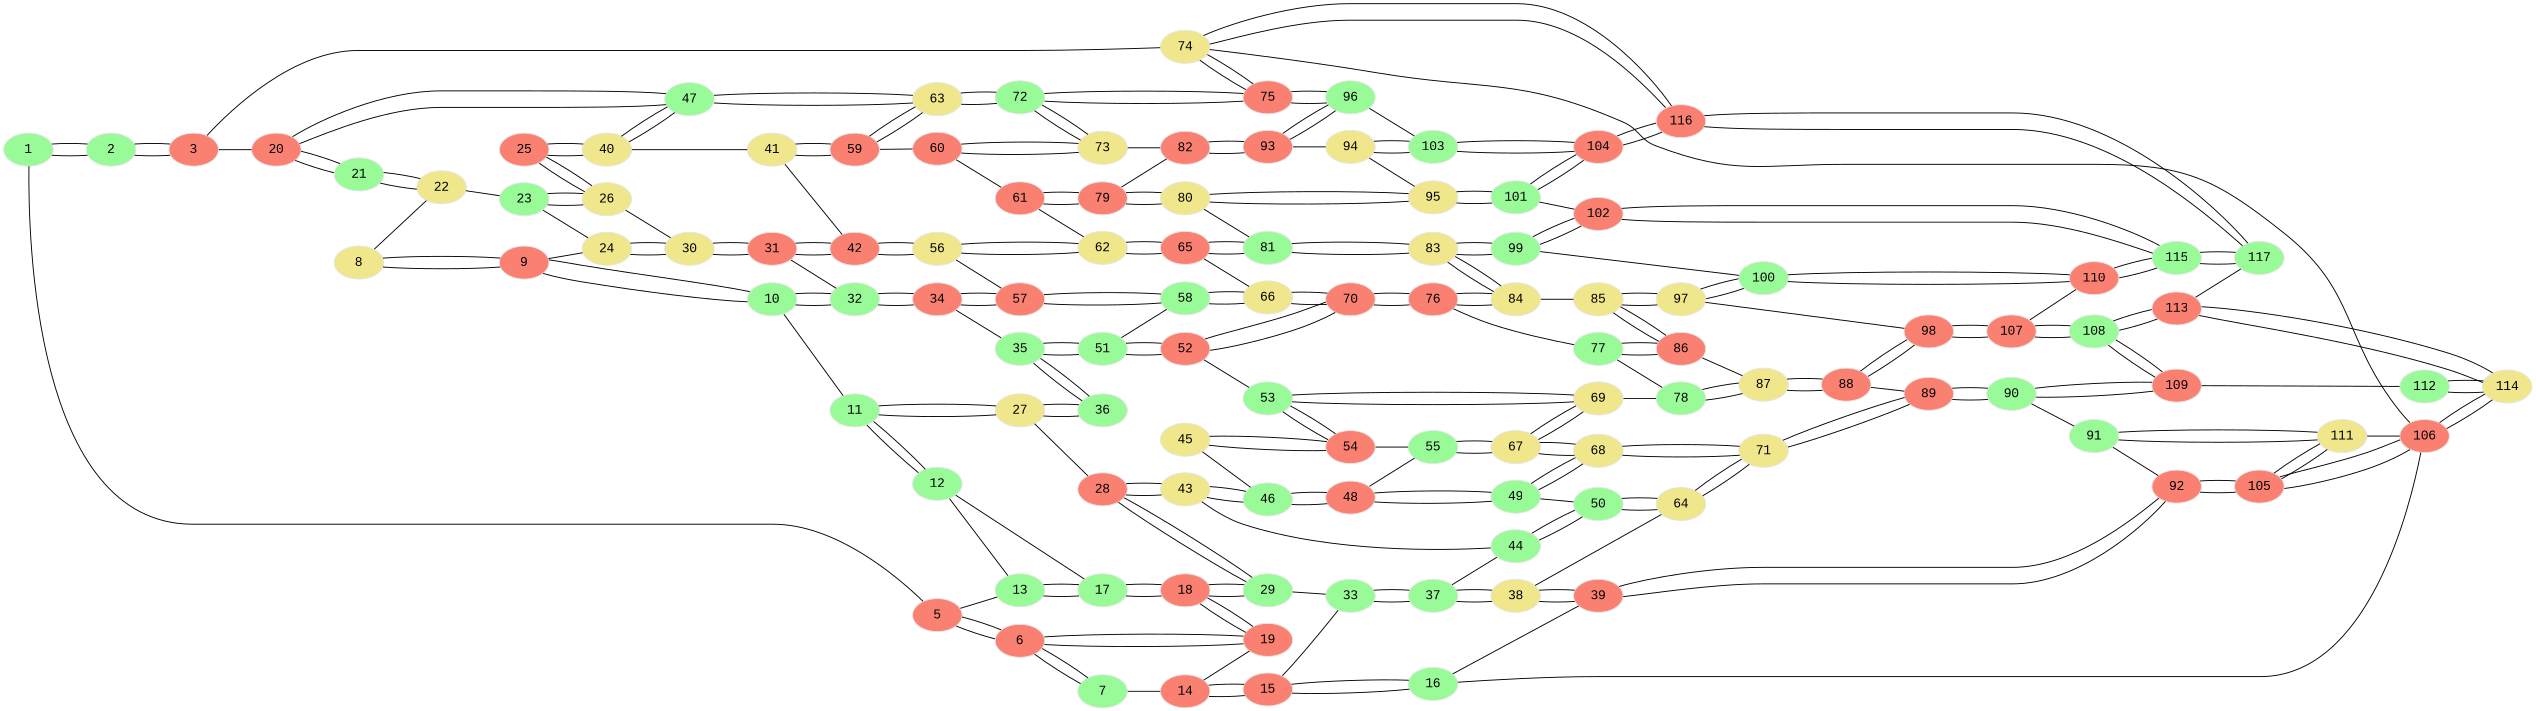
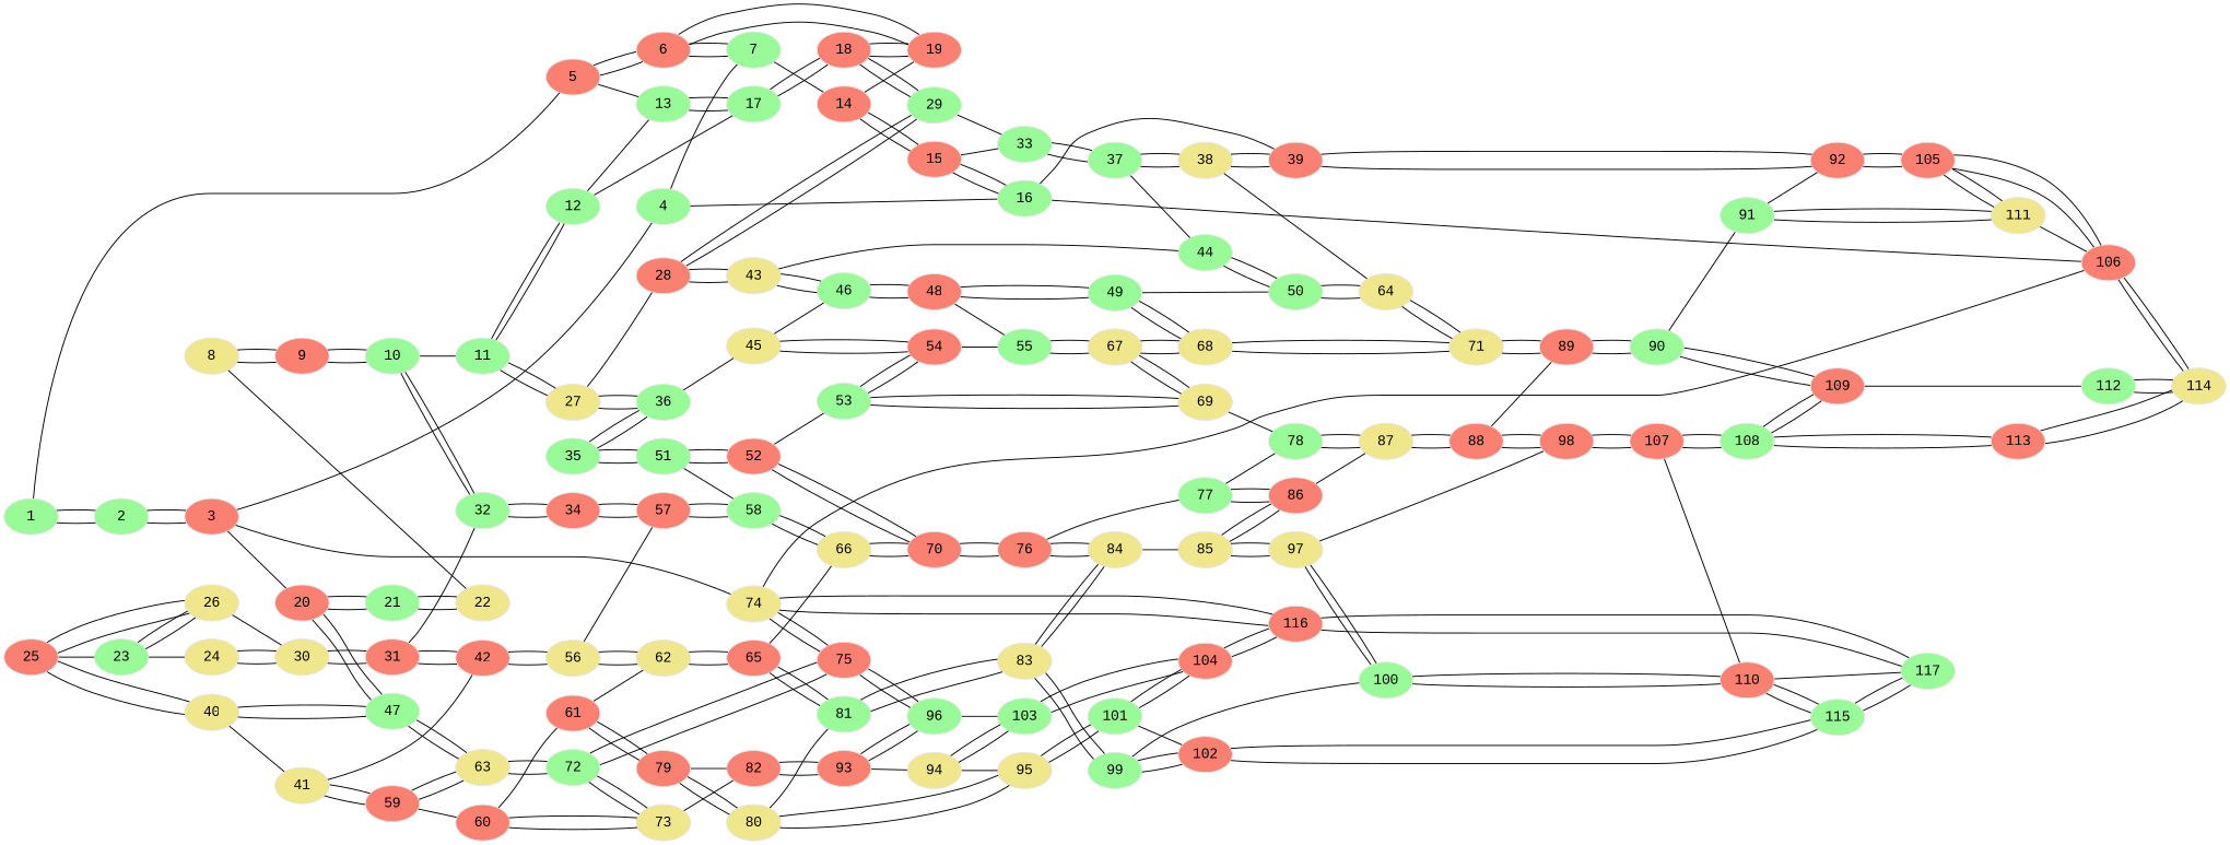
  graph {
    fontname="Liberation Mono"
    rankdir=LR
    node [color=gray90 fillcolor=salmon fontname="Liberation Mono" style=filled]
    edge [fontname="Liberation Mono"]
    1 [fillcolor=palegreen]
    2 [fillcolor=palegreen]
    5
    3
    6
    13 [fillcolor=palegreen]
+   4 [fillcolor=palegreen]
    20
    74 [fillcolor=khaki]
    8 [fillcolor=khaki]
    9
    22 [fillcolor=khaki]
    7 [fillcolor=palegreen]
    16 [fillcolor=palegreen]
    21 [fillcolor=palegreen]
    47 [fillcolor=palegreen]
    106
    75
    116
    14
    39
    19
    17 [fillcolor=palegreen]
    15
    10 [fillcolor=palegreen]
    24 [fillcolor=khaki]
    23 [fillcolor=palegreen]
    11 [fillcolor=palegreen]
    32 [fillcolor=palegreen]
    30 [fillcolor=khaki]
    12 [fillcolor=palegreen]
    27 [fillcolor=khaki]
    34
    28
    36 [fillcolor=palegreen]
    18
    33 [fillcolor=palegreen]
    37 [fillcolor=palegreen]
    92
    114 [fillcolor=khaki]
    29 [fillcolor=palegreen]
    63 [fillcolor=khaki]
    25
    26 [fillcolor=khaki]
    40 [fillcolor=khaki]
    31
    41 [fillcolor=khaki]
    43 [fillcolor=khaki]
    45 [fillcolor=khaki]
    44 [fillcolor=palegreen]
    46 [fillcolor=palegreen]
    42
    56 [fillcolor=khaki]
    35 [fillcolor=palegreen]
    57
    38 [fillcolor=khaki]
    51 [fillcolor=palegreen]
    58 [fillcolor=palegreen]
    52
    54
    64 [fillcolor=khaki]
    50 [fillcolor=palegreen]
    71 [fillcolor=khaki]
    105
    59
    60
    62 [fillcolor=khaki]
    48
    55 [fillcolor=palegreen]
    49 [fillcolor=palegreen]
    72 [fillcolor=palegreen]
    68 [fillcolor=khaki]
    67 [fillcolor=khaki]
    53 [fillcolor=palegreen]
    70
    66 [fillcolor=khaki]
    69 [fillcolor=khaki]
    76
    78 [fillcolor=palegreen]
    65
    61
    73 [fillcolor=khaki]
    79
    82
    80 [fillcolor=khaki]
    81 [fillcolor=palegreen]
    89
    83 [fillcolor=khaki]
    87 [fillcolor=khaki]
    77 [fillcolor=palegreen]
    84 [fillcolor=khaki]
    90 [fillcolor=palegreen]
    96 [fillcolor=palegreen]
    93
    117 [fillcolor=palegreen]
    103 [fillcolor=palegreen]
    86
    85 [fillcolor=khaki]
    88
    95 [fillcolor=khaki]
    101 [fillcolor=palegreen]
    99 [fillcolor=palegreen]
    94 [fillcolor=khaki]
    100 [fillcolor=palegreen]
    102
    97 [fillcolor=khaki]
    98
    107
    91 [fillcolor=palegreen]
    109
    111 [fillcolor=khaki]
    112 [fillcolor=palegreen]
    104
    110
    108 [fillcolor=palegreen]
    115 [fillcolor=palegreen]
    113
    1 -- 2
    1 -- 2
    1 -- 5
    2 -- 3
    2 -- 3
    5 -- 6
    5 -- 6
    5 -- 13
+   3 -- 4
    3 -- 20
    3 -- 74
    6 -- 7
    6 -- 7
    6 -- 19
    6 -- 19
    13 -- 17
    13 -- 17
+   4 -- 7
+   4 -- 16
    20 -- 21
    20 -- 21
    20 -- 47
    20 -- 47
    74 -- 106
    74 -- 75
    74 -- 75
    74 -- 116
    74 -- 116
    8 -- 9
    8 -- 9
    8 -- 22
    9 -- 10
    9 -- 10
-   9 -- 24
-   22 -- 23
+   25 -- 23
    7 -- 14
    16 -- 106
    16 -- 39
    21 -- 22
    21 -- 22
    47 -- 63
    47 -- 63
    106 -- 114
    106 -- 114
    75 -- 96
    75 -- 96
    116 -- 117
    116 -- 117
    14 -- 19
    14 -- 15
    14 -- 15
    39 -- 92
    39 -- 92
    17 -- 18
    17 -- 18
    15 -- 16
    15 -- 16
    15 -- 33
    10 -- 11
    10 -- 32
    10 -- 32
    24 -- 30
    24 -- 30
    23 -- 24
    23 -- 26
    23 -- 26
    11 -- 12
    11 -- 12
    11 -- 27
    11 -- 27
    32 -- 34
    32 -- 34
    30 -- 31
    30 -- 31
    12 -- 13
    12 -- 17
    27 -- 28
    27 -- 36
    27 -- 36
-   34 -- 35
    34 -- 57
    34 -- 57
    28 -- 29
    28 -- 29
    28 -- 43
    28 -- 43
+   36 -- 45
    18 -- 19
    18 -- 19
    18 -- 29
    18 -- 29
    33 -- 37
    33 -- 37
    37 -- 44
    37 -- 38
    37 -- 38
    92 -- 105
    92 -- 105
    29 -- 33
    63 -- 72
    63 -- 72
    25 -- 26
    25 -- 26
    25 -- 40
    25 -- 40
    26 -- 30
    40 -- 47
    40 -- 47
    40 -- 41
    31 -- 32
    31 -- 42
    31 -- 42
    41 -- 42
    41 -- 59
    41 -- 59
    43 -- 44
    43 -- 46
    43 -- 46
    45 -- 46
    45 -- 54
    45 -- 54
    44 -- 50
    44 -- 50
    46 -- 48
    46 -- 48
    42 -- 56
    42 -- 56
    56 -- 57
    56 -- 62
    56 -- 62
    35 -- 36
    35 -- 36
    35 -- 51
    35 -- 51
    57 -- 58
    57 -- 58
    38 -- 39
    38 -- 39
    38 -- 64
    51 -- 58
    51 -- 52
    51 -- 52
    58 -- 66
    58 -- 66
    52 -- 53
    52 -- 70
    52 -- 70
    54 -- 55
    64 -- 71
    64 -- 71
    50 -- 64
    50 -- 64
    71 -- 89
    71 -- 89
    105 -- 106
    105 -- 106
    105 -- 111
    105 -- 111
    59 -- 63
    59 -- 63
    59 -- 60
    60 -- 61
    60 -- 73
    60 -- 73
    62 -- 65
    62 -- 65
    48 -- 55
    48 -- 49
    48 -- 49
    55 -- 67
    55 -- 67
    49 -- 50
    49 -- 68
    49 -- 68
    72 -- 75
    72 -- 75
    72 -- 73
    72 -- 73
    68 -- 71
    68 -- 71
    67 -- 68
    67 -- 68
    67 -- 69
    67 -- 69
    53 -- 54
    53 -- 54
    53 -- 69
    53 -- 69
    70 -- 76
    70 -- 76
    66 -- 70
    66 -- 70
    69 -- 78
    76 -- 77
    76 -- 84
    76 -- 84
    78 -- 87
    78 -- 87
    65 -- 66
    65 -- 81
    65 -- 81
    61 -- 62
    61 -- 79
    61 -- 79
    73 -- 82
    79 -- 82
    79 -- 80
    79 -- 80
    82 -- 93
    82 -- 93
    80 -- 81
    80 -- 95
    80 -- 95
    81 -- 83
    81 -- 83
    89 -- 90
    89 -- 90
    83 -- 84
    83 -- 84
    83 -- 99
    83 -- 99
    87 -- 88
    87 -- 88
    77 -- 78
    77 -- 86
    77 -- 86
    84 -- 85
    90 -- 91
    90 -- 109
    90 -- 109
    96 -- 103
    93 -- 96
    93 -- 96
    93 -- 94
    103 -- 104
    103 -- 104
    86 -- 87
    85 -- 86
    85 -- 86
    85 -- 97
    85 -- 97
    88 -- 89
    88 -- 98
    88 -- 98
    95 -- 101
    95 -- 101
    101 -- 102
    101 -- 104
    101 -- 104
    99 -- 100
    99 -- 102
    99 -- 102
    94 -- 103
    94 -- 103
    94 -- 95
    100 -- 110
    100 -- 110
    102 -- 115
    102 -- 115
    97 -- 100
    97 -- 100
    97 -- 98
    98 -- 107
    98 -- 107
    107 -- 110
    107 -- 108
    107 -- 108
    91 -- 92
    91 -- 111
    91 -- 111
    109 -- 112
    111 -- 106
    112 -- 114
    112 -- 114
    104 -- 116
    104 -- 116
    110 -- 115
    110 -- 115
    108 -- 109
    108 -- 109
    108 -- 113
    108 -- 113
    115 -- 117
    115 -- 117
    113 -- 114
    113 -- 114
-   113 -- 117
+   110 -- 117
  }
